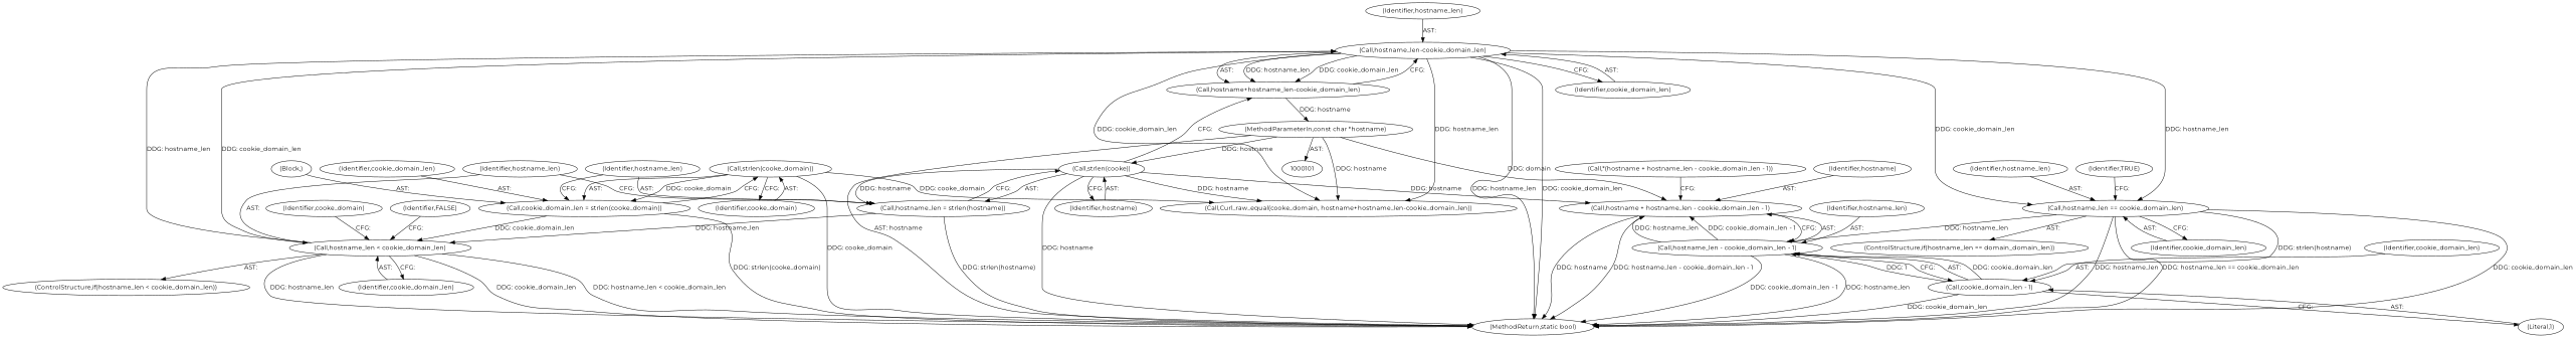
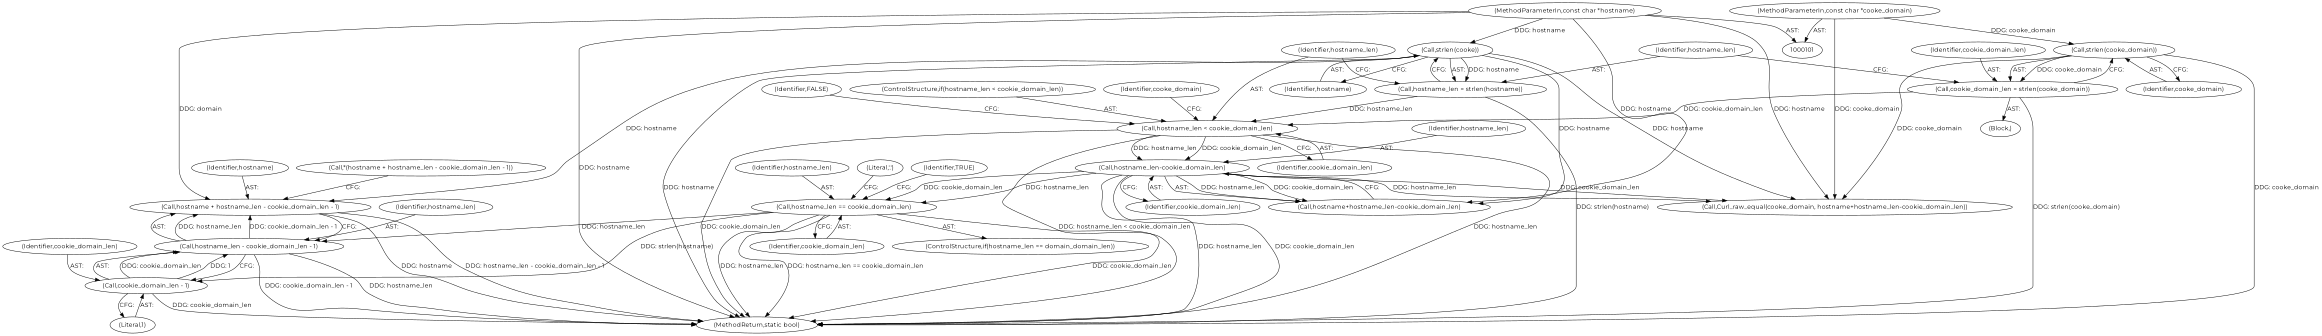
  digraph {
    fontname=Montserrat
    node [fontname=Montserrat]
    edge [fontname=Montserrat]
    n1 [label="(Call,hostname + hostname_len - cookie_domain_len - 1)"]
    n2 [label="(Call,hostname_len - cookie_domain_len - 1)"]
    n3 [label="(MethodReturn,static bool)"]
    n4 [label="(Call,cookie_domain_len - 1)"]
    n5 [label="(Call,*(hostname + hostname_len - cookie_domain_len - 1))"]
    n6 [label="(MethodParameterIn,const char *hostname)"]
    n7 [label="(Call,strlen(cooke))"]
    n8 [label="(Call,hostname+hostname_len-cookie_domain_len)"]
    n9 [label="(Call,Curl_raw_equal(cooke_domain, hostname+hostname_len-cookie_domain_len))"]
    1000101
    n11 [label="(Call,hostname_len = strlen(hostname))"]
    n12 [label="(Identifier,hostname)"]
    n13 [label="(Call,hostname_len-cookie_domain_len)"]
    n14 [label="(Call,hostname_len < cookie_domain_len)"]
    n15 [label="(Literal,1)"]
    n16 [label="(Call,hostname_len == cookie_domain_len)"]
    n17 [label="(Identifier,cookie_domain_len)"]
    n18 [label="(ControlStructure,if(hostname_len == domain_domain_len))"]
    n19 [label="(Identifier,cookie_domain_len)"]
    n20 [label="(Identifier,cookie_domain_len)"]
    n21 [label="(ControlStructure,if(hostname_len < cookie_domain_len))"]
    n22 [label="(Block,)"]
    n23 [label="(Call,cookie_domain_len = strlen(cooke_domain))"]
    n24 [label="(Call,strlen(cooke_domain))"]
    n25 [label="(Identifier,cooke_domain)"]
+   n26 [label="(MethodParameterIn,const char *cooke_domain)"]
    n27 [label="(Identifier,hostname_len)"]
    n28 [label="(Identifier,cooke_domain)"]
    n29 [label="(Identifier,cookie_domain_len)"]
    n30 [label="(Identifier,hostname_len)"]
+   n31 [label="(Literal,'.')"]
    n32 [label="(Identifier,hostname_len)"]
    n33 [label="(Identifier,cookie_domain_len)"]
    n34 [label="(Identifier,hostname_len)"]
    n35 [label="(Identifier,TRUE)"]
    n36 [label="(Identifier,hostname_len)"]
    n37 [label="(Identifier,hostname)"]
    n38 [label="(Identifier,FALSE)"]
    n1 -> n2 [label="CFG: "]
    n1 -> n3 [label="DDG: hostname_len - cookie_domain_len - 1"]
    n1 -> n3 [label="DDG: hostname"]
    n2 -> n1 [label="AST: "]
    n2 -> n1 [label="DDG: hostname_len"]
    n2 -> n1 [label="DDG: cookie_domain_len - 1"]
    n2 -> n3 [label="DDG: cookie_domain_len - 1"]
    n2 -> n3 [label="DDG: hostname_len"]
    n2 -> n4 [label="CFG: "]
    n4 -> n2 [label="AST: "]
    n4 -> n2 [label="DDG: cookie_domain_len"]
    n4 -> n2 [label="DDG: 1"]
    n4 -> n3 [label="DDG: cookie_domain_len"]
    n4 -> n15 [label="CFG: "]
    n5 -> n1 [label="CFG: "]
    n6 -> n1 [label="DDG: domain"]
-   n6 -> n3 [label="AST: hostname"]
+   n6 -> n3 [label="DDG: hostname"]
    n6 -> n7 [label="DDG: hostname"]
-   n8 -> n6 [label="DDG: hostname"]
+   n6 -> n8 [label="DDG: hostname"]
    n6 -> n9 [label="DDG: hostname"]
    n6 -> 1000101 [label="AST: "]
    n7 -> n1 [label="DDG: hostname"]
    n7 -> n3 [label="DDG: hostname"]
-   n7 -> n8 [label="CFG: "]
+   n7 -> n8 [label="DDG: hostname"]
    n7 -> n9 [label="DDG: hostname"]
    n7 -> n11 [label="AST: "]
    n7 -> n11 [label="DDG: hostname"]
    n7 -> n12 [label="CFG: "]
    n8 -> n13 [label="CFG: "]
    n11 -> n3 [label="DDG: strlen(hostname)"]
    n11 -> n7 [label="CFG: "]
    n11 -> n14 [label="DDG: hostname_len"]
    n12 -> n7 [label="AST: "]
    n13 -> n3 [label="DDG: hostname_len"]
    n13 -> n3 [label="DDG: cookie_domain_len"]
    n13 -> n8 [label="AST: "]
    n13 -> n8 [label="DDG: hostname_len"]
    n13 -> n8 [label="DDG: cookie_domain_len"]
    n13 -> n9 [label="DDG: hostname_len"]
    n13 -> n9 [label="DDG: cookie_domain_len"]
    n13 -> n16 [label="DDG: hostname_len"]
    n13 -> n16 [label="DDG: cookie_domain_len"]
    n13 -> n19 [label="CFG: "]
    n14 -> n3 [label="DDG: hostname_len"]
    n14 -> n3 [label="DDG: cookie_domain_len"]
    n14 -> n3 [label="DDG: hostname_len < cookie_domain_len"]
    n14 -> n13 [label="DDG: hostname_len"]
    n14 -> n13 [label="DDG: cookie_domain_len"]
    n14 -> n20 [label="CFG: "]
-   n14 -> n21 [label="AST: "]
+   n21 -> n14 [label="AST: "]
    n15 -> n4 [label="AST: "]
    n16 -> n2 [label="DDG: hostname_len"]
    n16 -> n3 [label="DDG: hostname_len"]
    n16 -> n3 [label="DDG: hostname_len == cookie_domain_len"]
    n16 -> n3 [label="DDG: cookie_domain_len"]
    n16 -> n4 [label="DDG: strlen(hostname)"]
    n16 -> n17 [label="CFG: "]
    n16 -> n18 [label="AST: "]
    n17 -> n16 [label="AST: "]
    n19 -> n13 [label="AST: "]
    n20 -> n14 [label="AST: "]
    n23 -> n3 [label="DDG: strlen(cooke_domain)"]
    n23 -> n14 [label="DDG: cookie_domain_len"]
-   n22 -> n23 [label="AST: "]
+   n23 -> n22 [label="AST: "]
    n23 -> n24 [label="CFG: "]
    n24 -> n3 [label="DDG: cooke_domain"]
    n24 -> n9 [label="DDG: cooke_domain"]
    n24 -> n23 [label="AST: "]
    n24 -> n23 [label="DDG: cooke_domain"]
    n24 -> n25 [label="CFG: "]
    n25 -> n24 [label="AST: "]
+   n26 -> n9 [label="DDG: cooke_domain"]
+   n26 -> 1000101 [label="AST: "]
+   n26 -> n24 [label="DDG: cooke_domain"]
    n27 -> n11 [label="AST: "]
    n27 -> n23 [label="CFG: "]
    n28 -> n14 [label="CFG: "]
    n29 -> n23 [label="AST: "]
    n30 -> n16 [label="AST: "]
+   n31 -> n16 [label="CFG: "]
    n32 -> n11 [label="CFG: "]
    n32 -> n14 [label="AST: "]
    n33 -> n4 [label="AST: "]
    n34 -> n2 [label="AST: "]
    n35 -> n16 [label="CFG: "]
    n36 -> n13 [label="AST: "]
    n37 -> n1 [label="AST: "]
    n38 -> n14 [label="CFG: "]
  }
